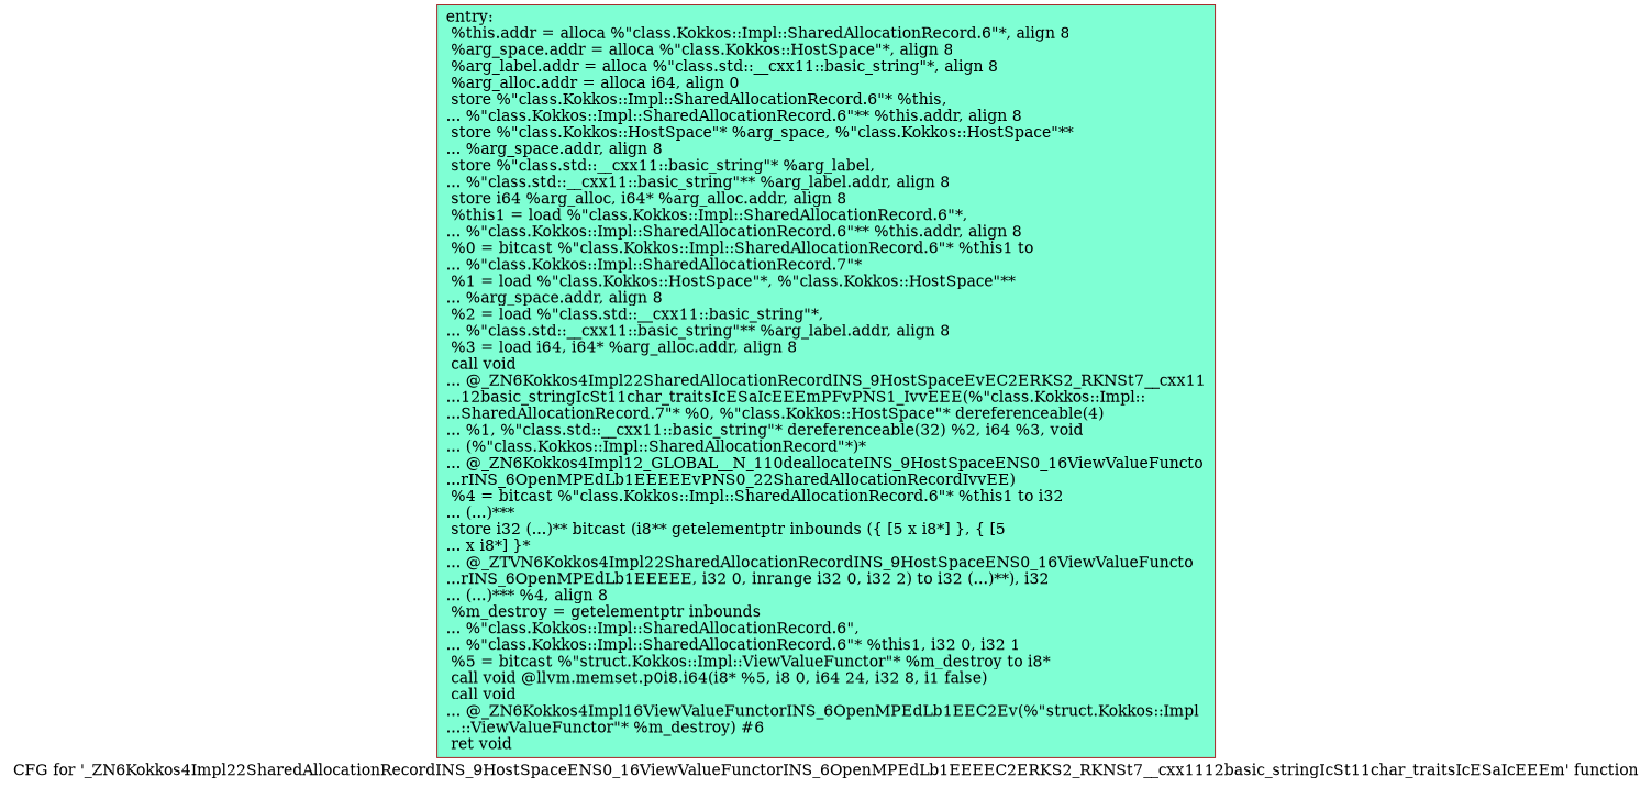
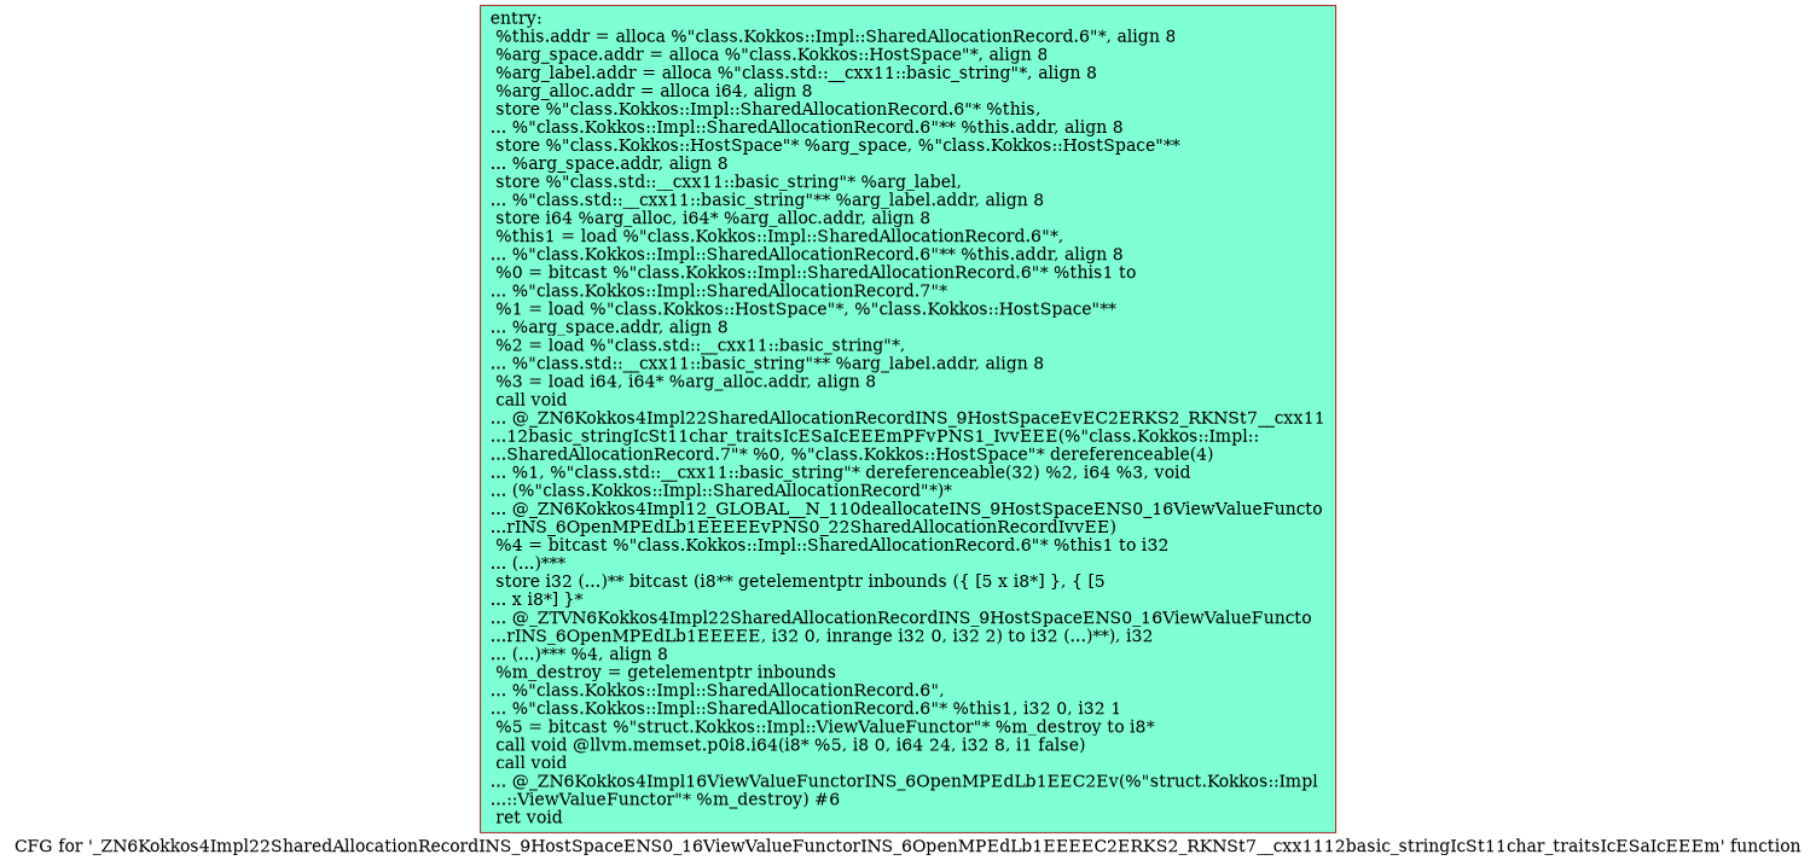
  digraph {
    label="CFG for '_ZN6Kokkos4Impl22SharedAllocationRecordINS_9HostSpaceENS0_16ViewValueFunctorINS_6OpenMPEdLb1EEEEC2ERKS2_RKNSt7__cxx1112basic_stringIcSt11char_traitsIcESaIcEEEm' function"
-   n1 [label="{entry:\l  %this.addr = alloca %\"class.Kokkos::Impl::SharedAllocationRecord.6\"*, align 8\l  %arg_space.addr = alloca %\"class.Kokkos::HostSpace\"*, align 8\l  %arg_label.addr = alloca %\"class.std::__cxx11::basic_string\"*, align 8\l  %arg_alloc.addr = alloca i64, align 0\l  store %\"class.Kokkos::Impl::SharedAllocationRecord.6\"* %this,\l... %\"class.Kokkos::Impl::SharedAllocationRecord.6\"** %this.addr, align 8\l  store %\"class.Kokkos::HostSpace\"* %arg_space, %\"class.Kokkos::HostSpace\"**\l... %arg_space.addr, align 8\l  store %\"class.std::__cxx11::basic_string\"* %arg_label,\l... %\"class.std::__cxx11::basic_string\"** %arg_label.addr, align 8\l  store i64 %arg_alloc, i64* %arg_alloc.addr, align 8\l  %this1 = load %\"class.Kokkos::Impl::SharedAllocationRecord.6\"*,\l... %\"class.Kokkos::Impl::SharedAllocationRecord.6\"** %this.addr, align 8\l  %0 = bitcast %\"class.Kokkos::Impl::SharedAllocationRecord.6\"* %this1 to\l... %\"class.Kokkos::Impl::SharedAllocationRecord.7\"*\l  %1 = load %\"class.Kokkos::HostSpace\"*, %\"class.Kokkos::HostSpace\"**\l... %arg_space.addr, align 8\l  %2 = load %\"class.std::__cxx11::basic_string\"*,\l... %\"class.std::__cxx11::basic_string\"** %arg_label.addr, align 8\l  %3 = load i64, i64* %arg_alloc.addr, align 8\l  call void\l... @_ZN6Kokkos4Impl22SharedAllocationRecordINS_9HostSpaceEvEC2ERKS2_RKNSt7__cxx11\l...12basic_stringIcSt11char_traitsIcESaIcEEEmPFvPNS1_IvvEEE(%\"class.Kokkos::Impl::\l...SharedAllocationRecord.7\"* %0, %\"class.Kokkos::HostSpace\"* dereferenceable(4)\l... %1, %\"class.std::__cxx11::basic_string\"* dereferenceable(32) %2, i64 %3, void\l... (%\"class.Kokkos::Impl::SharedAllocationRecord\"*)*\l... @_ZN6Kokkos4Impl12_GLOBAL__N_110deallocateINS_9HostSpaceENS0_16ViewValueFuncto\l...rINS_6OpenMPEdLb1EEEEEvPNS0_22SharedAllocationRecordIvvEE)\l  %4 = bitcast %\"class.Kokkos::Impl::SharedAllocationRecord.6\"* %this1 to i32\l... (...)***\l  store i32 (...)** bitcast (i8** getelementptr inbounds (\{ [5 x i8*] \}, \{ [5\l... x i8*] \}*\l... @_ZTVN6Kokkos4Impl22SharedAllocationRecordINS_9HostSpaceENS0_16ViewValueFuncto\l...rINS_6OpenMPEdLb1EEEEE, i32 0, inrange i32 0, i32 2) to i32 (...)**), i32\l... (...)*** %4, align 8\l  %m_destroy = getelementptr inbounds\l... %\"class.Kokkos::Impl::SharedAllocationRecord.6\",\l... %\"class.Kokkos::Impl::SharedAllocationRecord.6\"* %this1, i32 0, i32 1\l  %5 = bitcast %\"struct.Kokkos::Impl::ViewValueFunctor\"* %m_destroy to i8*\l  call void @llvm.memset.p0i8.i64(i8* %5, i8 0, i64 24, i32 8, i1 false)\l  call void\l... @_ZN6Kokkos4Impl16ViewValueFunctorINS_6OpenMPEdLb1EEC2Ev(%\"struct.Kokkos::Impl\l...::ViewValueFunctor\"* %m_destroy) #6\l  ret void\l}" shape=record style=filled fillcolor=aquamarine color=brown]
+   n1 [label="{entry:\l  %this.addr = alloca %\"class.Kokkos::Impl::SharedAllocationRecord.6\"*, align 8\l  %arg_space.addr = alloca %\"class.Kokkos::HostSpace\"*, align 8\l  %arg_label.addr = alloca %\"class.std::__cxx11::basic_string\"*, align 8\l  %arg_alloc.addr = alloca i64, align 8\l  store %\"class.Kokkos::Impl::SharedAllocationRecord.6\"* %this,\l... %\"class.Kokkos::Impl::SharedAllocationRecord.6\"** %this.addr, align 8\l  store %\"class.Kokkos::HostSpace\"* %arg_space, %\"class.Kokkos::HostSpace\"**\l... %arg_space.addr, align 8\l  store %\"class.std::__cxx11::basic_string\"* %arg_label,\l... %\"class.std::__cxx11::basic_string\"** %arg_label.addr, align 8\l  store i64 %arg_alloc, i64* %arg_alloc.addr, align 8\l  %this1 = load %\"class.Kokkos::Impl::SharedAllocationRecord.6\"*,\l... %\"class.Kokkos::Impl::SharedAllocationRecord.6\"** %this.addr, align 8\l  %0 = bitcast %\"class.Kokkos::Impl::SharedAllocationRecord.6\"* %this1 to\l... %\"class.Kokkos::Impl::SharedAllocationRecord.7\"*\l  %1 = load %\"class.Kokkos::HostSpace\"*, %\"class.Kokkos::HostSpace\"**\l... %arg_space.addr, align 8\l  %2 = load %\"class.std::__cxx11::basic_string\"*,\l... %\"class.std::__cxx11::basic_string\"** %arg_label.addr, align 8\l  %3 = load i64, i64* %arg_alloc.addr, align 8\l  call void\l... @_ZN6Kokkos4Impl22SharedAllocationRecordINS_9HostSpaceEvEC2ERKS2_RKNSt7__cxx11\l...12basic_stringIcSt11char_traitsIcESaIcEEEmPFvPNS1_IvvEEE(%\"class.Kokkos::Impl::\l...SharedAllocationRecord.7\"* %0, %\"class.Kokkos::HostSpace\"* dereferenceable(4)\l... %1, %\"class.std::__cxx11::basic_string\"* dereferenceable(32) %2, i64 %3, void\l... (%\"class.Kokkos::Impl::SharedAllocationRecord\"*)*\l... @_ZN6Kokkos4Impl12_GLOBAL__N_110deallocateINS_9HostSpaceENS0_16ViewValueFuncto\l...rINS_6OpenMPEdLb1EEEEEvPNS0_22SharedAllocationRecordIvvEE)\l  %4 = bitcast %\"class.Kokkos::Impl::SharedAllocationRecord.6\"* %this1 to i32\l... (...)***\l  store i32 (...)** bitcast (i8** getelementptr inbounds (\{ [5 x i8*] \}, \{ [5\l... x i8*] \}*\l... @_ZTVN6Kokkos4Impl22SharedAllocationRecordINS_9HostSpaceENS0_16ViewValueFuncto\l...rINS_6OpenMPEdLb1EEEEE, i32 0, inrange i32 0, i32 2) to i32 (...)**), i32\l... (...)*** %4, align 8\l  %m_destroy = getelementptr inbounds\l... %\"class.Kokkos::Impl::SharedAllocationRecord.6\",\l... %\"class.Kokkos::Impl::SharedAllocationRecord.6\"* %this1, i32 0, i32 1\l  %5 = bitcast %\"struct.Kokkos::Impl::ViewValueFunctor\"* %m_destroy to i8*\l  call void @llvm.memset.p0i8.i64(i8* %5, i8 0, i64 24, i32 8, i1 false)\l  call void\l... @_ZN6Kokkos4Impl16ViewValueFunctorINS_6OpenMPEdLb1EEC2Ev(%\"struct.Kokkos::Impl\l...::ViewValueFunctor\"* %m_destroy) #6\l  ret void\l}" shape=record style=filled fillcolor=aquamarine color=brown]
  }
